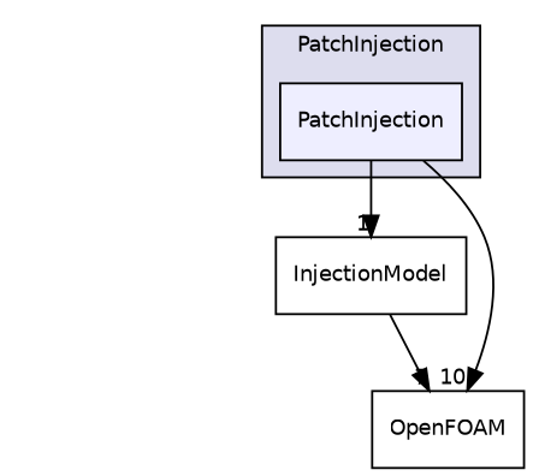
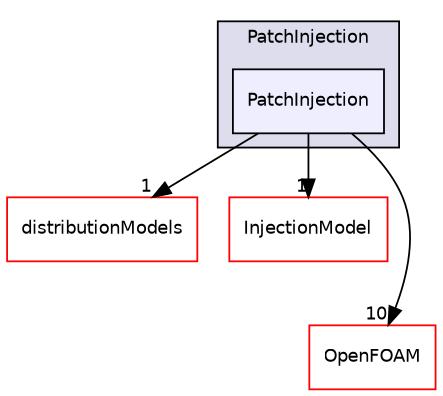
  digraph {
    compound=true
    node [fontname=Helvetica fontsize=10 shape=box]
    edge [headlabel=1 labeldistance=1.5 labelfontname=Helvetica labelfontsize=10]
    n1 [fillcolor="#eeeeff" label=PatchInjection pencolor=black style=filled]
-   n3 [label=InjectionModel]
-   n4 [color=black label=OpenFOAM]
+   n2 [color=red label=distributionModels]
+   n3 [label=InjectionModel color=red]
+   n4 [color=red label=OpenFOAM]
    subgraph cluster_1 {
      bgcolor="#ddddee"
      fontname=Helvetica
      fontsize=10
      label=PatchInjection
      pencolor=black
      n1
    }
+   n1 -> n2
    n1 -> n3
    n1 -> n4 [headlabel=10]
-   n3 -> n4 [headlabel=7]
  }
